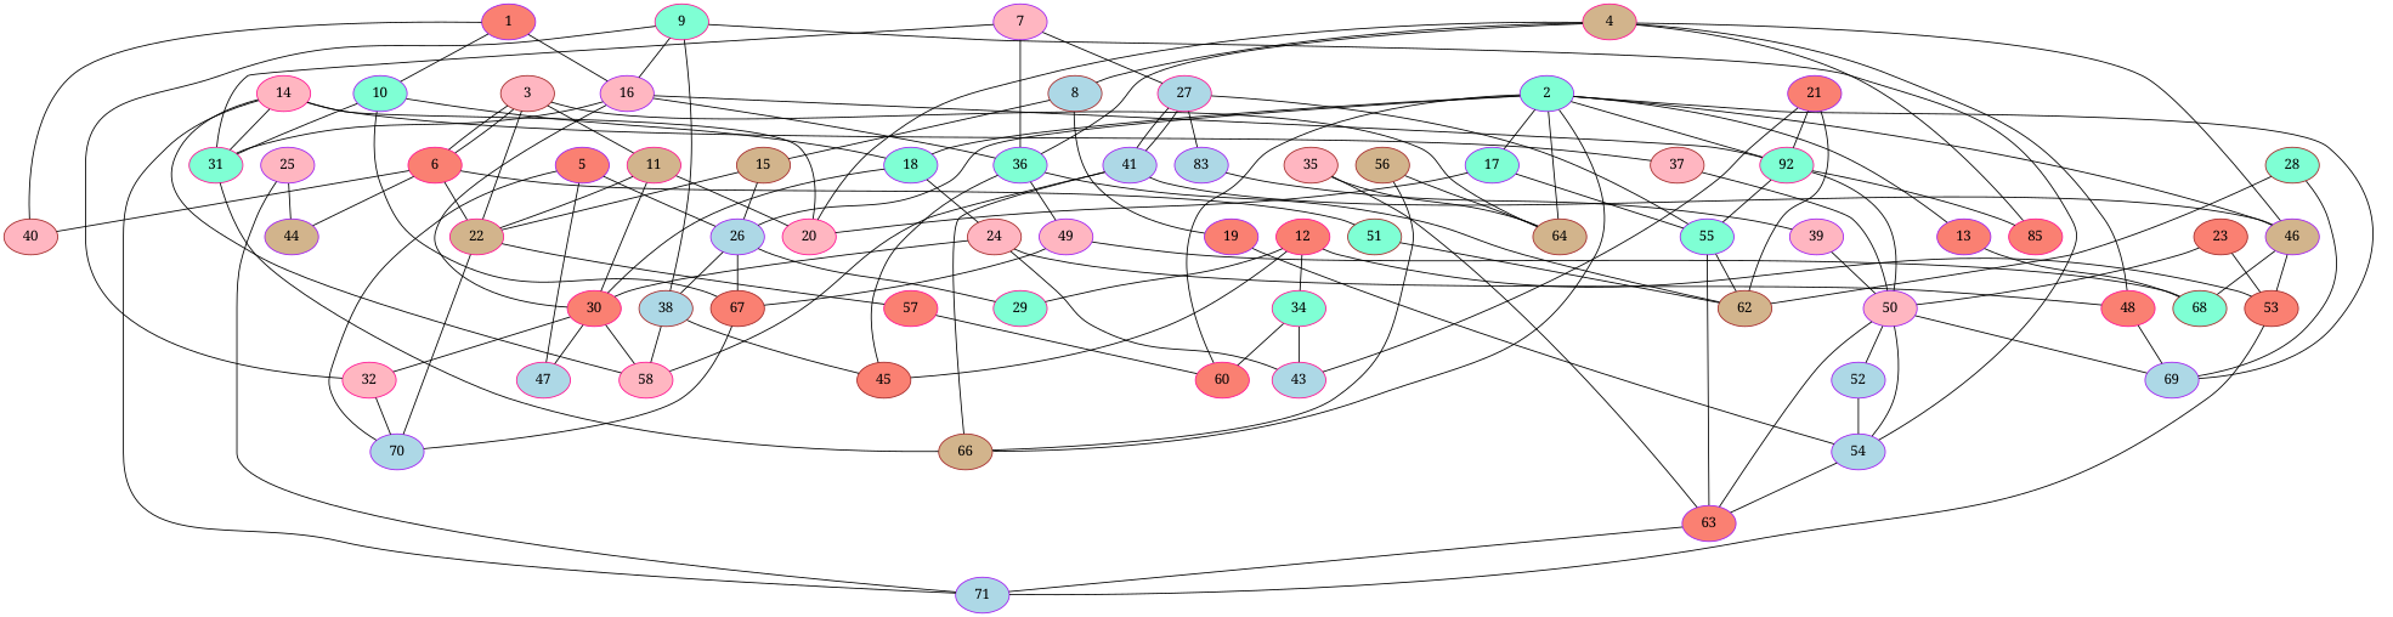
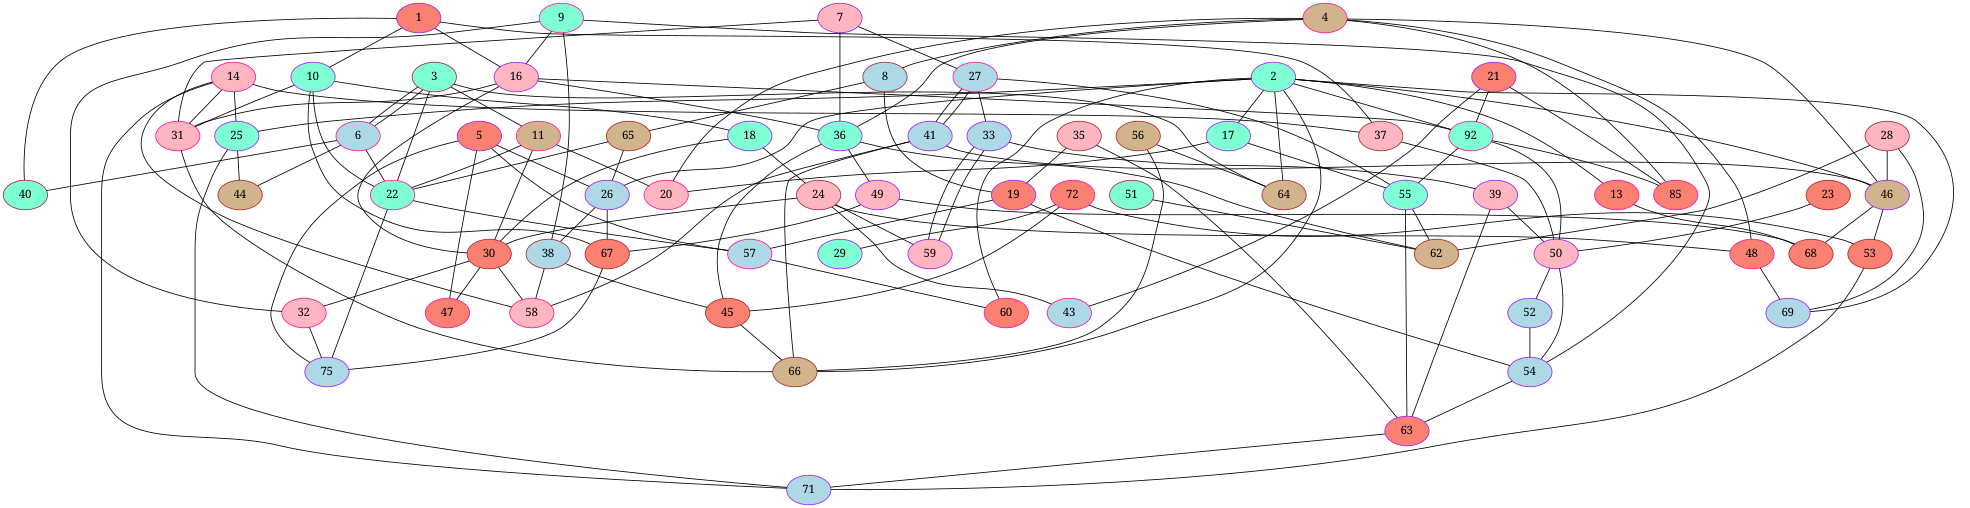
  graph {
    fontname="Noto Serif"
    node [color=purple fillcolor=lightpink fontname="Noto Serif" style=filled]
    edge [fontname="Noto Serif"]
    1 [fillcolor=salmon]
    10 [fillcolor=aquamarine]
    16
    37 [color=brown]
-   40 [color=brown]
-   22 [color=deeppink fillcolor=tan]
-   31 [color=deeppink fillcolor=aquamarine]
+   40 [color=brown fillcolor=aquamarine]
+   22 [color=deeppink fillcolor=aquamarine]
+   31 [color=deeppink]
    18 [fillcolor=aquamarine]
    67 [color=brown fillcolor=salmon]
    n10 [color=deeppink fillcolor=aquamarine label=92]
    36 [fillcolor=aquamarine]
-   30 [color=deeppink fillcolor=salmon]
+   30 [color=brown fillcolor=salmon]
    50
    2 [fillcolor=aquamarine]
-   13 [fillcolor=salmon]
+   13 [color=deeppink fillcolor=salmon]
    17 [fillcolor=aquamarine]
-   25
+   25 [fillcolor=aquamarine]
    26 [fillcolor=lightblue]
    46 [fillcolor=tan]
    60 [color=deeppink fillcolor=salmon]
    64 [color=brown fillcolor=tan]
    66 [color=brown fillcolor=tan]
    69 [fillcolor=lightblue]
-   68 [color=brown fillcolor=aquamarine]
+   68 [color=brown fillcolor=salmon]
    20 [color=deeppink]
    55 [fillcolor=aquamarine]
-   44 [fillcolor=tan]
+   44 [color=brown fillcolor=tan]
    71 [fillcolor=lightblue]
    38 [color=brown fillcolor=lightblue]
-   29 [color=deeppink fillcolor=aquamarine]
+   29 [fillcolor=aquamarine]
    n31 [color=deeppink fillcolor=salmon label=85]
    53 [color=brown fillcolor=salmon]
-   3 [color=brown]
-   6 [color=deeppink fillcolor=salmon]
+   3 [color=brown fillcolor=aquamarine]
+   6 [color=deeppink fillcolor=lightblue]
    11 [color=deeppink fillcolor=tan]
    51 [color=brown fillcolor=aquamarine]
-   57 [color=deeppink fillcolor=salmon]
-   70 [fillcolor=lightblue]
+   57 [color=deeppink fillcolor=lightblue]
+   70 [fillcolor=lightblue label=75]
    4 [color=deeppink fillcolor=tan]
    8 [color=brown fillcolor=lightblue]
    48 [color=deeppink fillcolor=salmon]
-   15 [color=brown fillcolor=tan]
+   15 [color=brown fillcolor=tan label=65]
    19 [fillcolor=salmon]
    45 [color=brown fillcolor=salmon]
    62 [color=brown fillcolor=tan]
    49
    5 [fillcolor=salmon]
-   47 [color=deeppink fillcolor=lightblue]
+   47 [color=deeppink fillcolor=salmon]
    7
    27 [color=deeppink fillcolor=lightblue]
-   33 [fillcolor=lightblue label=83]
+   33 [fillcolor=lightblue]
    41 [fillcolor=lightblue]
    54 [fillcolor=lightblue]
    9 [color=deeppink fillcolor=aquamarine]
    32 [color=deeppink]
    58 [color=deeppink]
    63 [fillcolor=salmon]
    24 [color=brown]
    43 [color=deeppink fillcolor=lightblue]
-   12 [color=deeppink fillcolor=salmon]
-   34 [color=deeppink fillcolor=aquamarine]
+   59
+   12 [color=deeppink fillcolor=salmon label=72]
    14 [color=deeppink]
    21 [fillcolor=salmon]
    23 [color=brown fillcolor=salmon]
    52 [fillcolor=lightblue]
    39
-   28 [color=brown fillcolor=aquamarine]
+   28 [color=brown]
    35 [color=brown]
    56 [color=brown fillcolor=tan]
    1 -- 10
    1 -- 16
+   1 -- 37
    1 -- 40
+   10 -- 22
    10 -- 31
    10 -- 18
    10 -- 67
    16 -- 31
    16 -- n10
    16 -- 36
    16 -- 30
    37 -- 50
    22 -- 57
    22 -- 70
    31 -- 66
    18 -- 30
    18 -- 24
    67 -- 70
    n10 -- 50
    n10 -- 55
    n10 -- n31
    36 -- 45
    36 -- 62
    36 -- 49
    30 -- 47
    30 -- 32
    30 -- 58
-   50 -- 69
    50 -- 54
    50 -- 52
    2 -- n10
    2 -- 13
    2 -- 17
-   2 -- 18
+   2 -- 25
    2 -- 26
    2 -- 46
    2 -- 60
    2 -- 64
    2 -- 66
    2 -- 69
    13 -- 68
    17 -- 20
    17 -- 55
    25 -- 44
    25 -- 71
    26 -- 67
    26 -- 38
-   26 -- 29
    46 -- 68
    46 -- 53
    55 -- 62
    55 -- 63
    38 -- 45
    38 -- 58
    53 -- 71
    3 -- 22
    3 -- 64
    3 -- 6
    3 -- 6
    3 -- 11
    6 -- 40
    6 -- 22
    6 -- 44
-   6 -- 51
    11 -- 22
    11 -- 30
    11 -- 20
    51 -- 62
    57 -- 60
    4 -- 36
    4 -- 46
    4 -- 20
    4 -- n31
    4 -- 8
    4 -- 48
    8 -- 15
    8 -- 19
    48 -- 69
    15 -- 22
    15 -- 26
+   19 -- 57
    19 -- 54
+   45 -- 66
    49 -- 67
    49 -- 68
    5 -- 26
+   5 -- 57
    5 -- 70
    5 -- 47
    7 -- 31
    7 -- 36
    7 -- 27
    27 -- 55
    27 -- 33
    27 -- 41
    27 -- 41
+   33 -- 59
+   33 -- 59
    33 -- 39
    41 -- 46
    41 -- 66
    41 -- 58
    54 -- 63
    9 -- 16
    9 -- 38
    9 -- 54
    9 -- 32
    32 -- 70
    63 -- 71
    24 -- 30
    24 -- 48
    24 -- 43
+   24 -- 59
    12 -- 29
    12 -- 53
    12 -- 45
-   12 -- 34
-   34 -- 60
-   34 -- 43
    14 -- 37
    14 -- 31
-   14 -- 20
+   14 -- 25
    14 -- 71
    14 -- 58
    21 -- n10
-   21 -- 62
+   21 -- n31
    21 -- 43
    23 -- 50
-   23 -- 53
    52 -- 54
    39 -- 50
-   50 -- 63
+   39 -- 63
+   28 -- 46
    28 -- 69
    28 -- 62
-   35 -- 64
+   35 -- 19
    35 -- 63
    56 -- 64
    56 -- 66
  }
